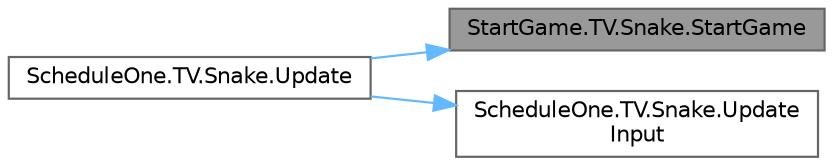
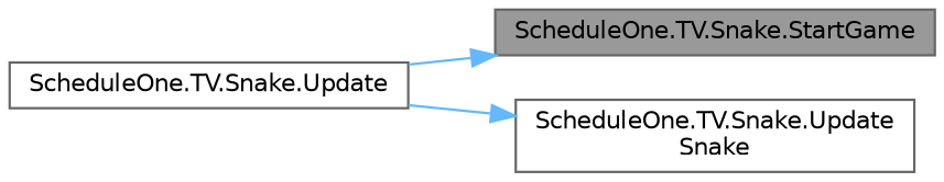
  digraph {
    rankdir=RL
    node [color=grey40 fillcolor=white fontname=Helvetica fontsize=10 shape=box style=filled]
    edge [color=steelblue1 dir=back fontname=Helvetica fontsize=10 labelfontname=Helvetica labelfontsize=10 style=solid]
-   n1 [color=gray40 fillcolor=grey60 fontcolor=black height=0.2 label="StartGame.TV.Snake.StartGame" width=0.4]
+   n1 [color=gray40 fillcolor=grey60 fontcolor=black height=0.2 label="ScheduleOne.TV.Snake.StartGame" width=0.4]
    n2 [height=0.2 label="ScheduleOne.TV.Snake.Update" width=0.4]
-   n3 [height=0.2 label="ScheduleOne.TV.Snake.Update\lInput" width=0.4]
+   n3 [height=0.2 label="ScheduleOne.TV.Snake.Update\lSnake" width=0.4]
    n1 -> n2
    n3 -> n2
  }
